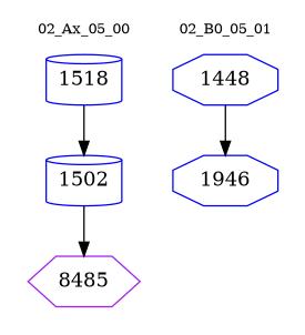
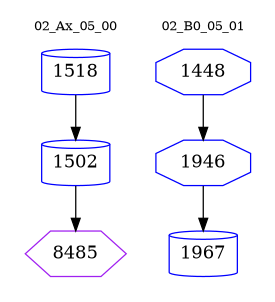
  digraph {
    node [color=blue shape=cylinder]
    edge [color=black]
    n1 [label=1518]
    n2 [label=1502]
    n3 [color=purple label=8485 shape=hexagon]
    n4 [label=1448 shape=octagon]
    n5 [label=1946 shape=octagon]
+   n6 [label=1967]
    subgraph cluster_1 {
      color=white
      fontsize=10
      label="02_Ax_05_00"
      n1
      n2
      n3
    }
    subgraph cluster_2 {
      color=white
      fontsize=10
      label="02_B0_05_01"
      n4
      n5
+     n6
    }
    n1 -> n2
    n2 -> n3
    n4 -> n5
+   n5 -> n6
  }
